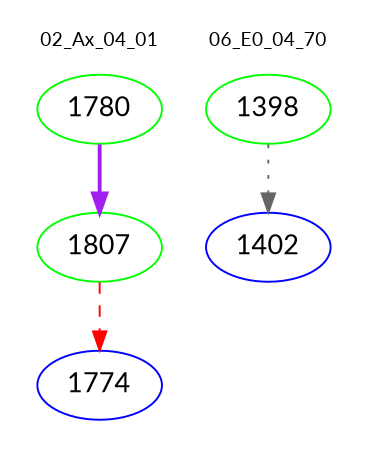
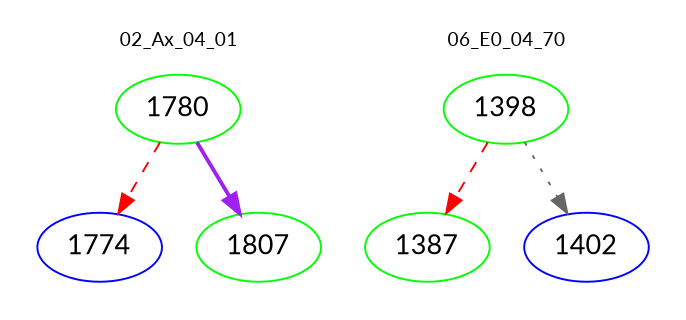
  digraph {
    fontname=Lato
    node [color=green fontname=Lato]
    edge [color=red fontname=Lato style=dashed]
    n1 [label=1780]
    n2 [color=blue label=1774]
    n3 [label=1807]
    n4 [label=1398]
+   n5 [label=1387]
    n6 [color=blue label=1402]
    subgraph cluster_1 {
      color=white
      fontsize=10
      label="02_Ax_04_01"
      n1
      n2
      n3
    }
    subgraph cluster_2 {
      color=white
      fontsize=10
      label="06_E0_04_70"
      n4
+     n5
      n6
    }
-   n3 -> n2
+   n1 -> n2
    n1 -> n3 [color=purple style=bold]
+   n4 -> n5
    n4 -> n6 [color=gray40 style=dotted]
  }
